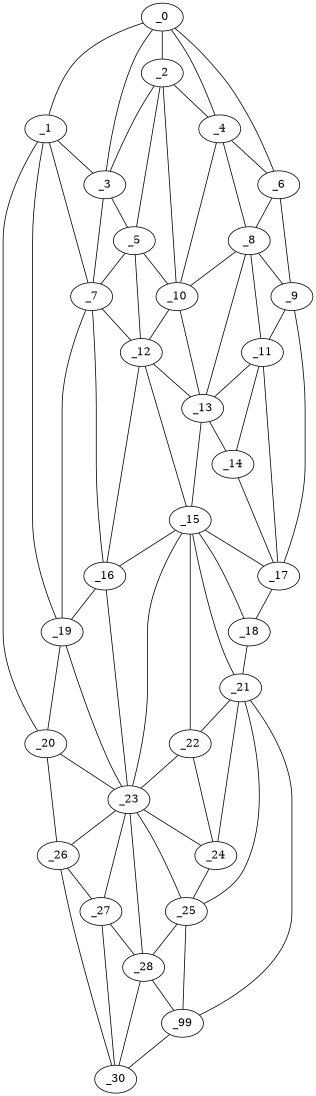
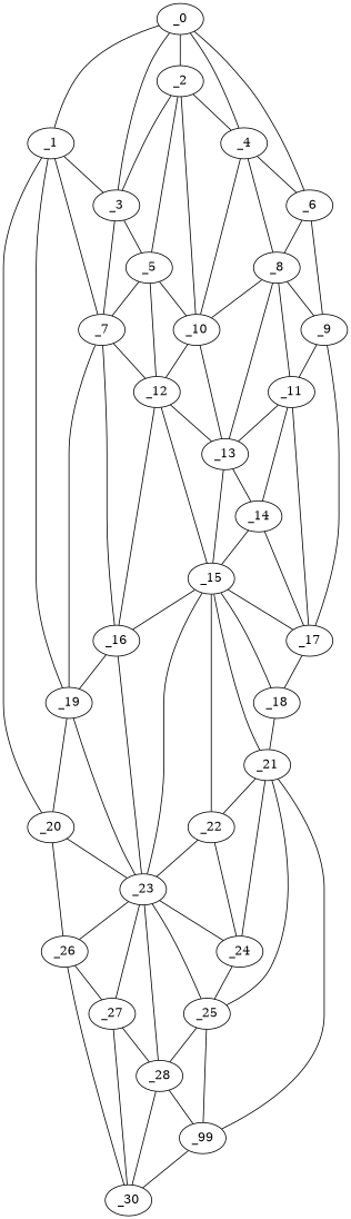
  graph {
    node [x=28 y=69]
    edge [valence=2]
    _0 [x=6 y=64]
    _1 [x=8 y=88]
    _2 [x=20 y=56]
    _3 [x=23 y=74]
    _4 [y=40]
    _6 [x=29 y=31]
    _7 [x=29 y=82]
    _19 [x=81 y=90]
    _20 [x=87 y=91]
    _5
    _10 [x=41 y=55]
    _8 [x=36 y=41]
    _9 [x=39 y=30]
    _12 [x=46 y=55]
    _16 [x=66 y=77]
    _23 [x=106 y=67]
    _26 [x=118 y=79]
    _13 [x=52 y=47]
    _11 [x=43 y=32]
    _17 [x=71 y=28]
    _15 [x=66 y=50]
    _24 [x=108 y=45]
    _25 [x=113 y=46]
    _27 [x=121]
    _28 [x=124 y=58]
    _30 [x=126 y=63]
    _14 [x=58 y=44]
    _18 [x=76 y=28]
    _21 [x=98 y=37]
    _22 [x=101 y=42]
    n31 [label=_99 x=126 y=49]
    _0 -- _1 [valence=1]
    _0 -- _2 [valence=1]
    _0 -- _3
    _0 -- _4 [valence=1]
    _0 -- _6 [valence=1]
    _1 -- _3 [valence=1]
    _1 -- _7 [valence=1]
    _1 -- _19
    _1 -- _20 [valence=1]
    _2 -- _3
    _2 -- _4
    _2 -- _5
    _2 -- _10
    _3 -- _7
    _3 -- _5
    _4 -- _6
    _4 -- _10 [valence=1]
    _4 -- _8 [valence=1]
    _6 -- _8
    _6 -- _9 [valence=1]
    _7 -- _19
    _7 -- _12
    _7 -- _16 [valence=1]
    _19 -- _20
    _19 -- _23 [valence=1]
    _20 -- _23 [valence=1]
    _20 -- _26 [valence=1]
    _5 -- _7
    _5 -- _10 [valence=1]
    _5 -- _12
    _10 -- _12
    _10 -- _13
    _8 -- _10
    _8 -- _9
    _8 -- _13
    _8 -- _11 [valence=1]
    _9 -- _11
    _9 -- _17 [valence=1]
    _12 -- _16
    _12 -- _13
    _12 -- _15
    _16 -- _19
    _16 -- _23
    _23 -- _26 [valence=1]
    _23 -- _24
    _23 -- _25 [valence=1]
    _23 -- _27
    _23 -- _28
    _26 -- _27
    _26 -- _30 [valence=1]
    _13 -- _15 [valence=1]
    _13 -- _14
    _11 -- _13 [valence=1]
    _11 -- _17 [valence=1]
    _11 -- _14
    _17 -- _18 [valence=1]
    _15 -- _16
    _15 -- _23 [valence=1]
    _15 -- _17
    _15 -- _18 [valence=1]
    _15 -- _21
    _15 -- _22
    _24 -- _25
    _25 -- _28
    _25 -- n31
    _27 -- _28
    _27 -- _30
    _28 -- _30
    _28 -- n31 [valence=1]
    _14 -- _17
+   _14 -- _15
    _18 -- _21 [valence=1]
    _21 -- _24
    _21 -- _25
    _21 -- _22 [valence=1]
    _21 -- n31 [valence=1]
    _22 -- _23 [valence=1]
    _22 -- _24
    n31 -- _30 [valence=1]
  }
